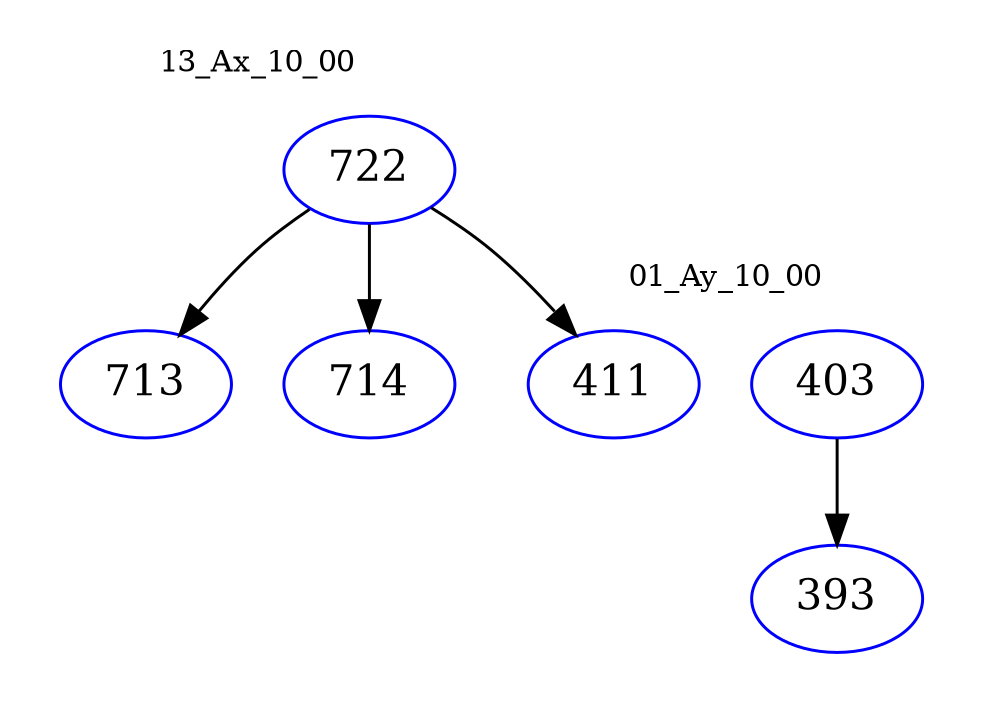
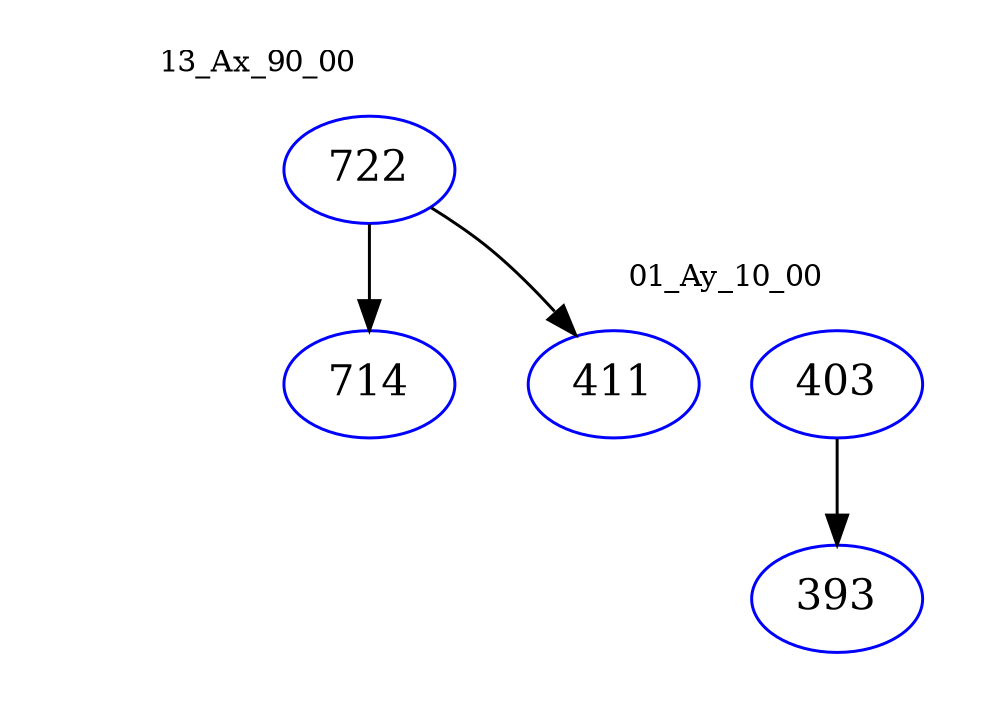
  digraph {
    node [color=blue]
    edge [color=black]
    n1 [label=722]
-   n2 [label=713]
    n3 [label=714]
    n4 [label=403]
    n5 [label=393]
    n6 [label=411]
    subgraph cluster_1 {
      color=white
      fontsize=10
-     label="13_Ax_10_00"
+     label="13_Ax_90_00"
      n1
-     n2
      n3
    }
    subgraph cluster_2 {
      color=white
      fontsize=10
      label="01_Ay_10_00"
      n4
      n5
      n6
    }
-   n1 -> n2
    n1 -> n3
    n1 -> n6
    n4 -> n5
  }
